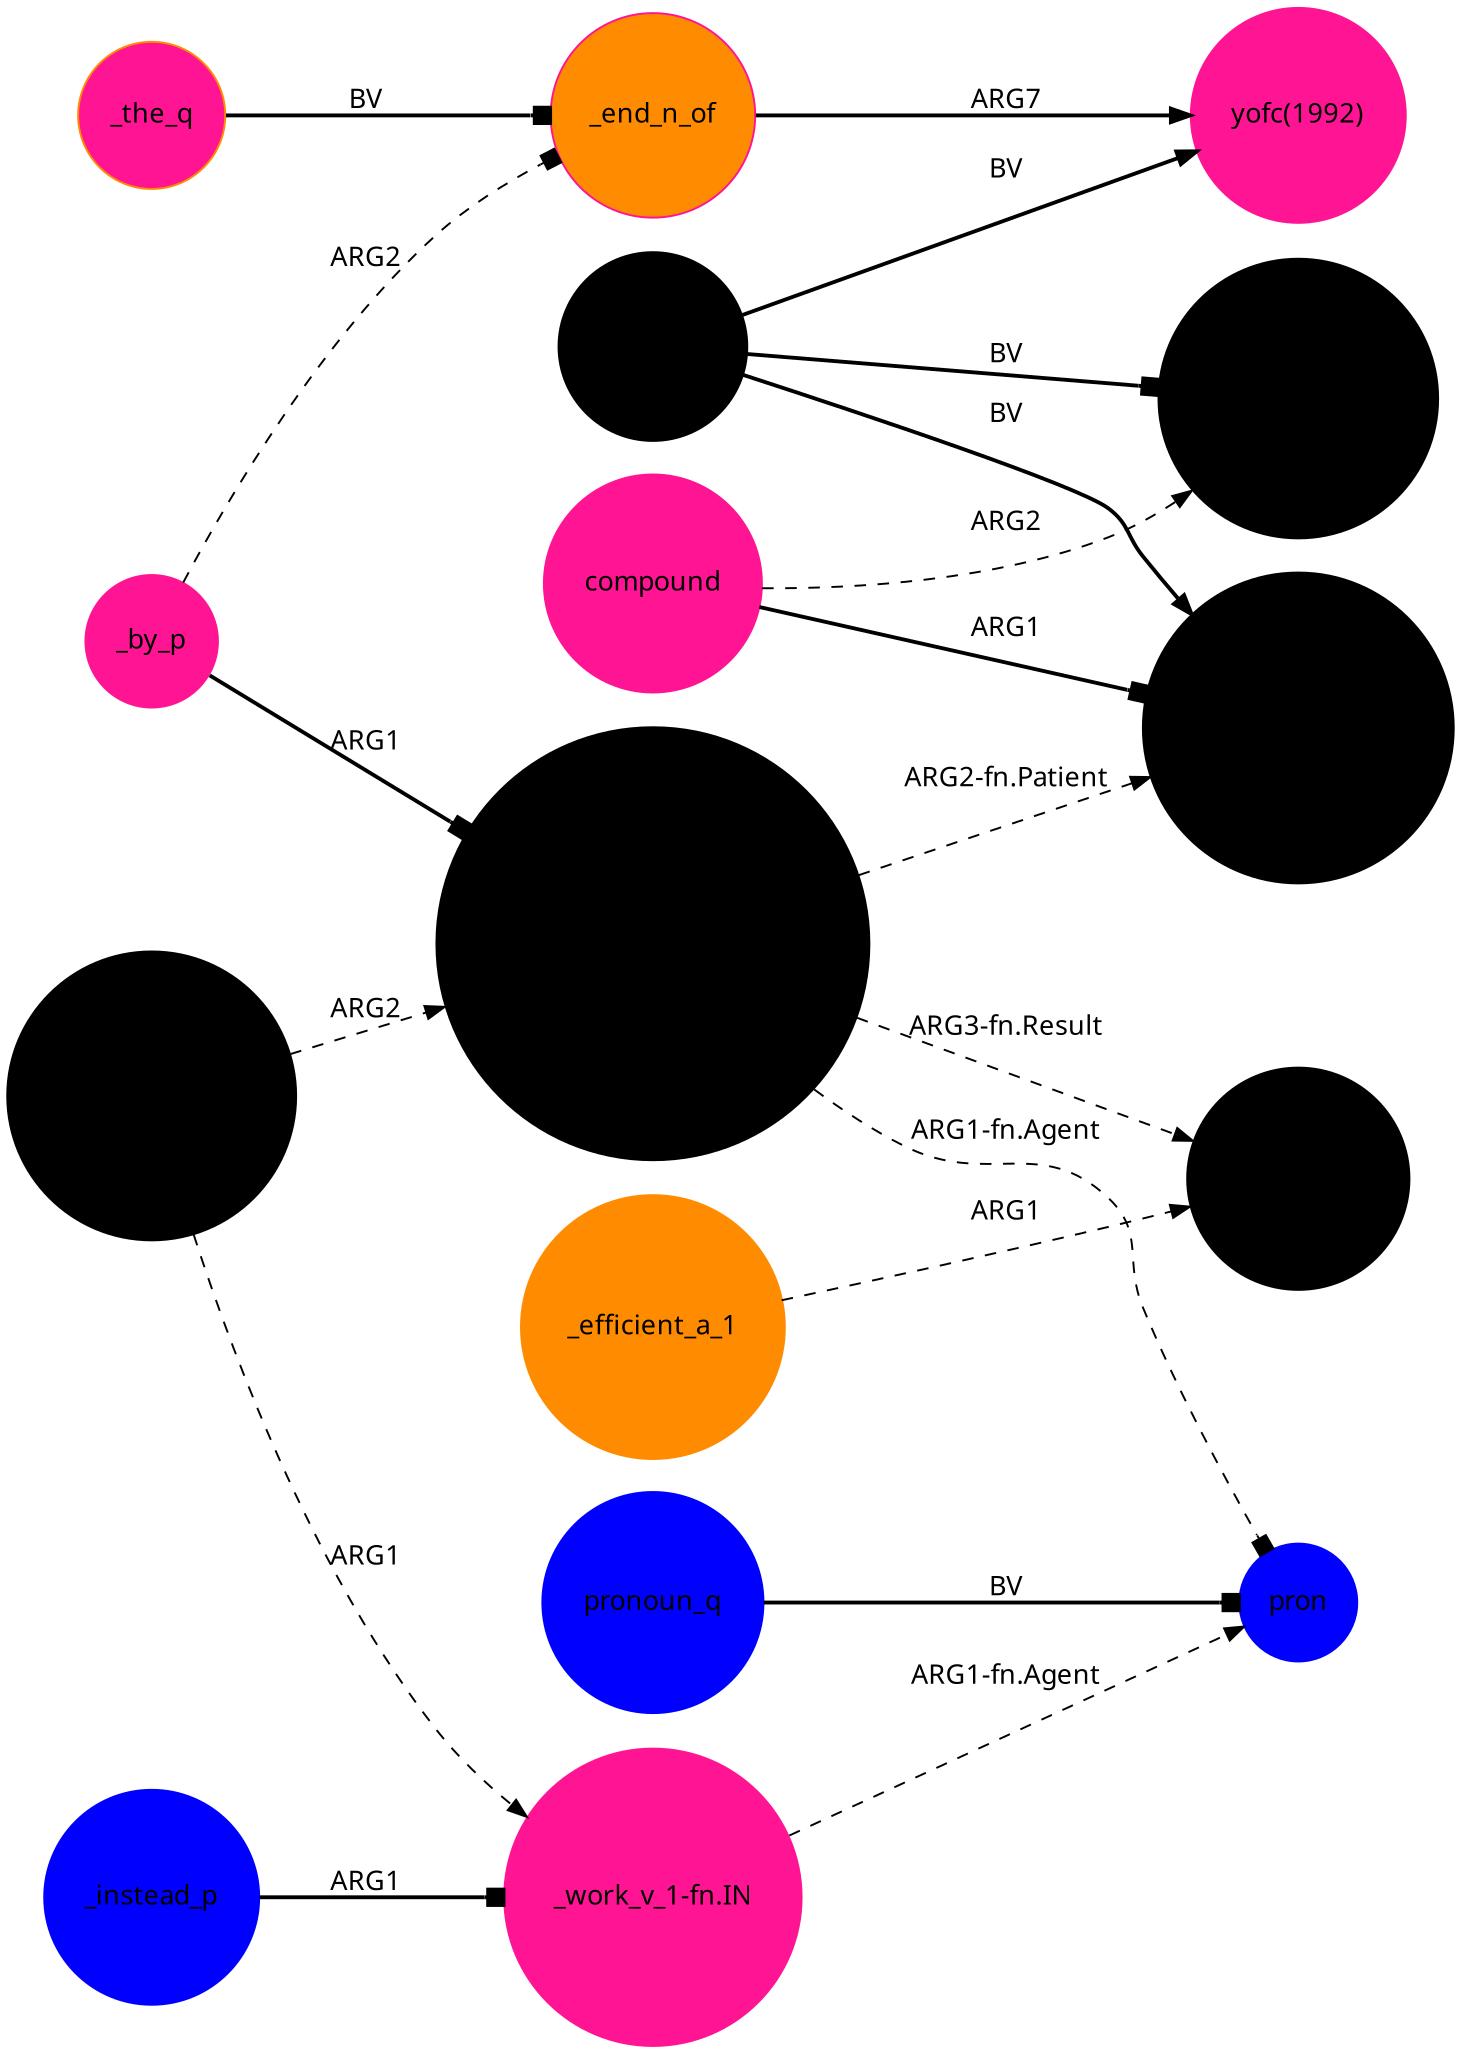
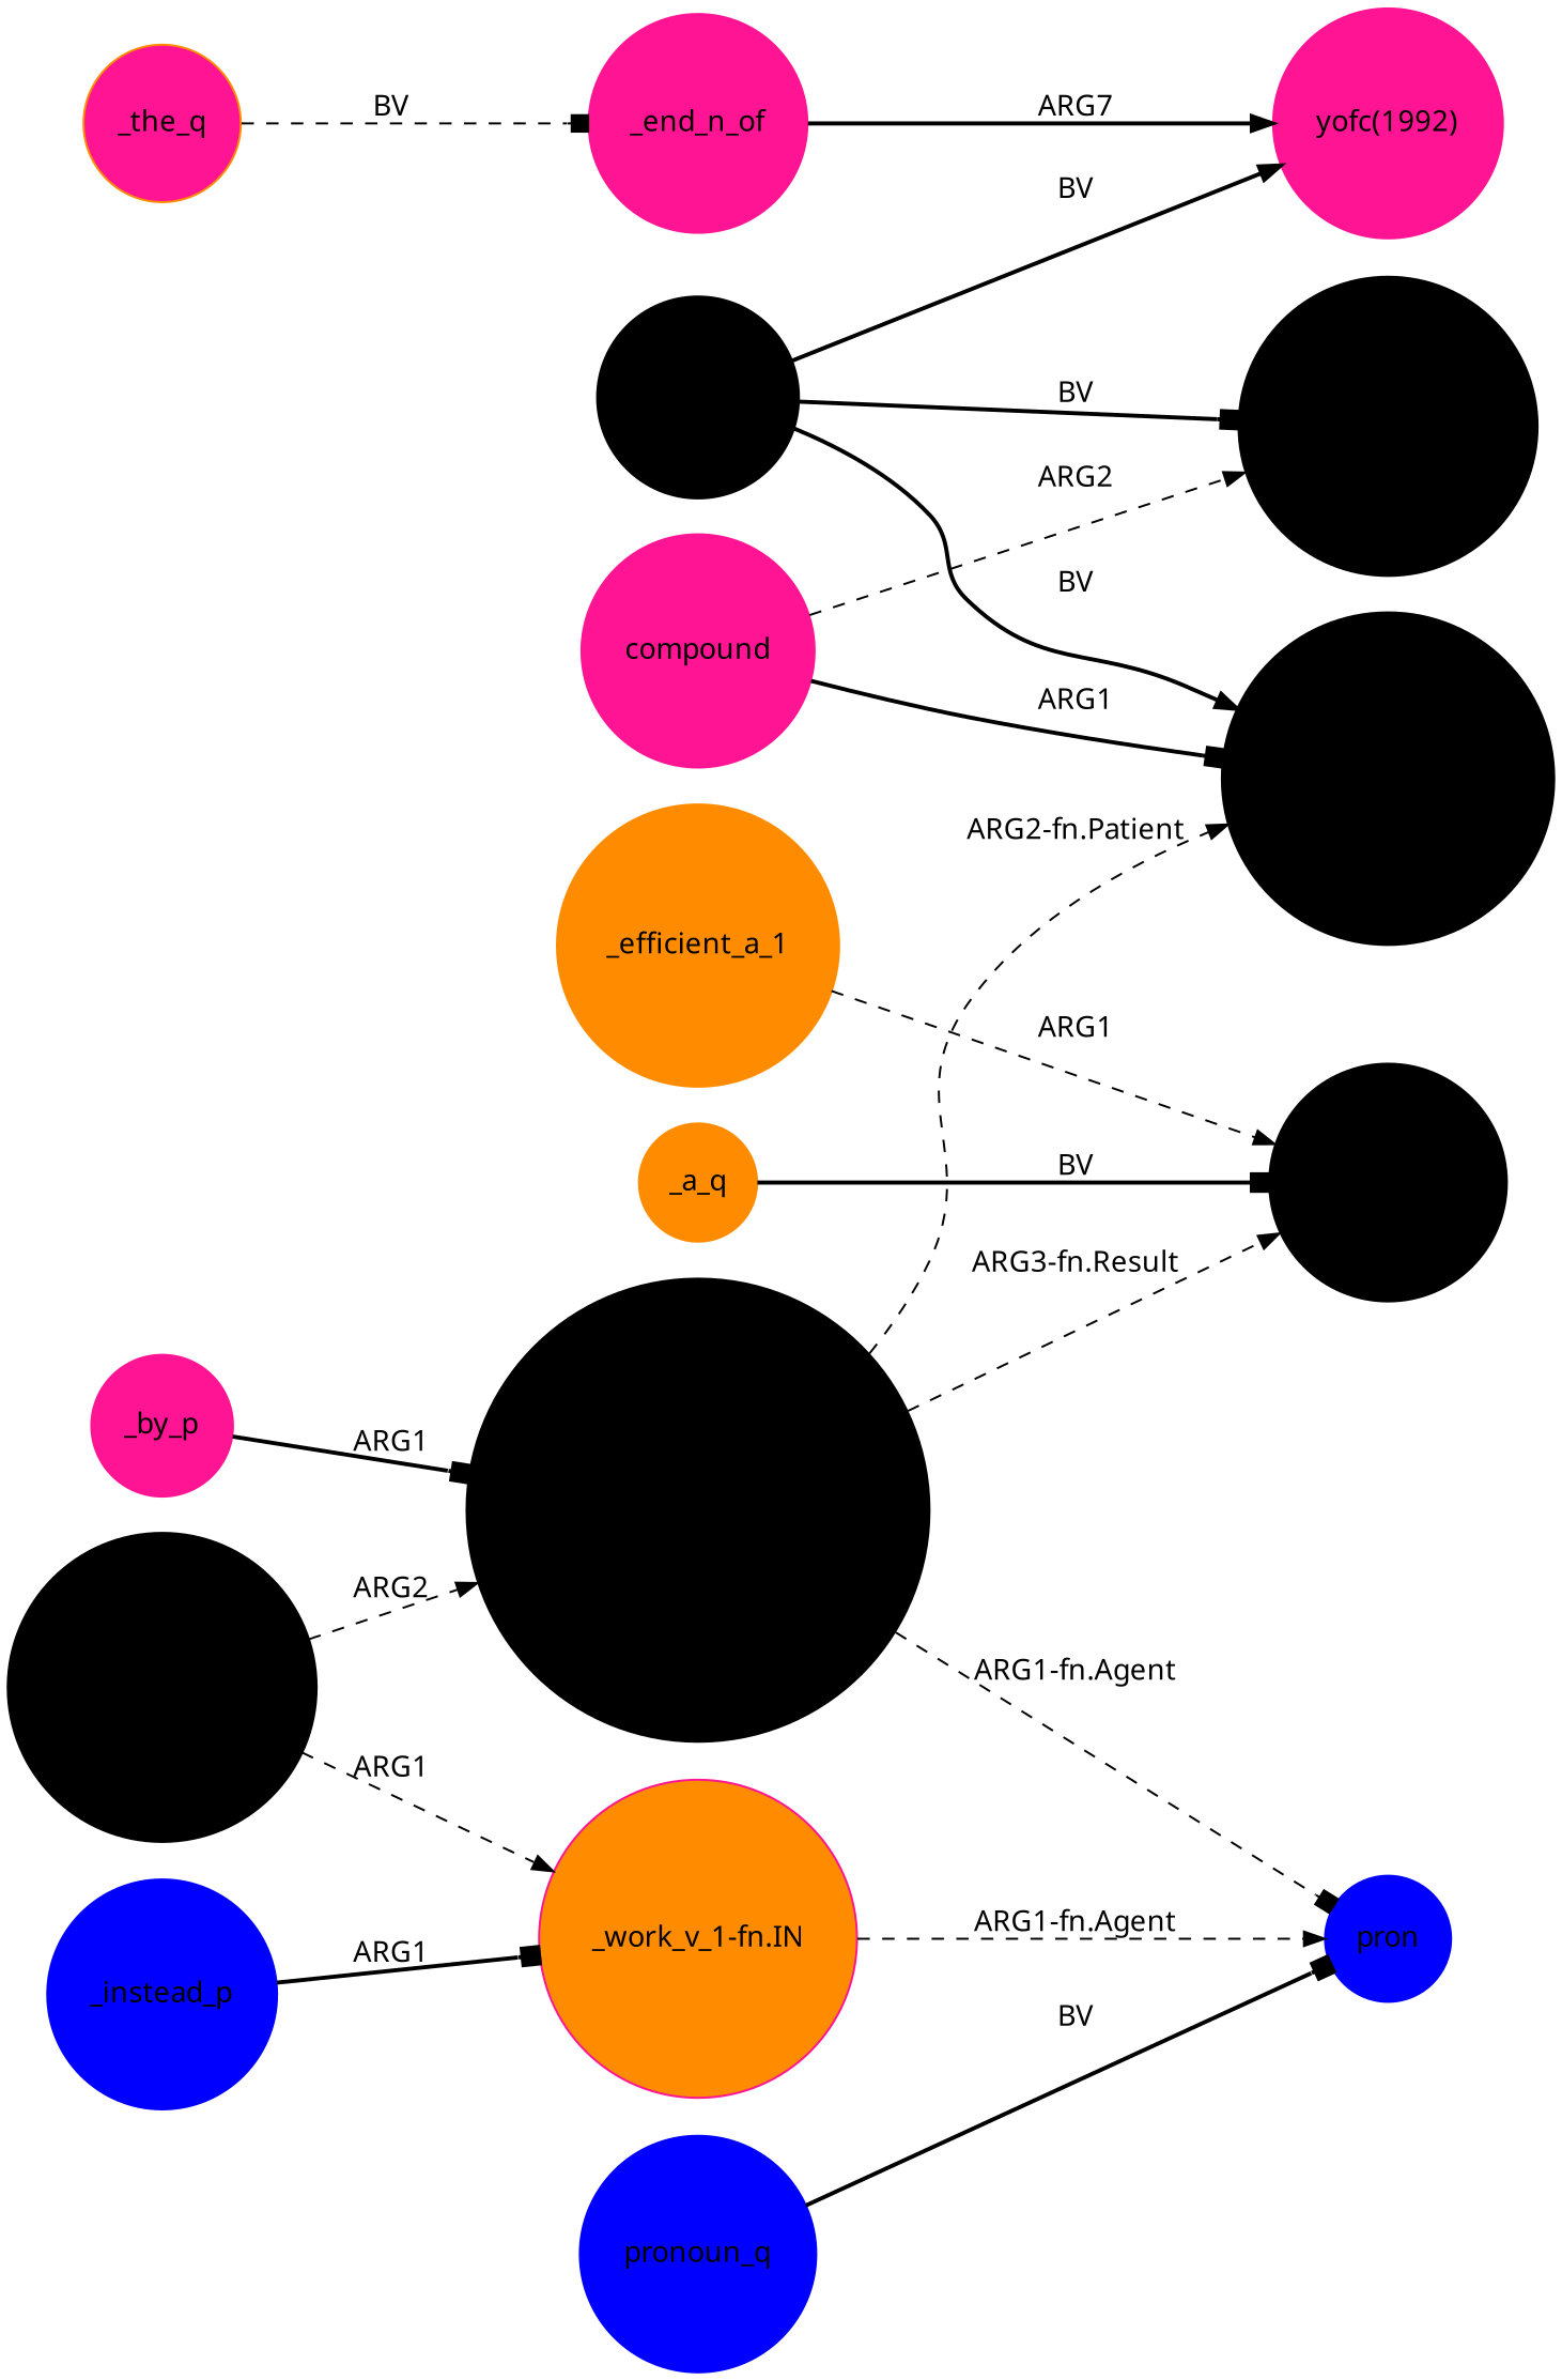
  digraph {
    fontname="Noto Sans"
    rankdir=LR
    node [color=black fontname="Noto Sans" shape=circle style=filled]
    edge [arrowhead=normal fontname="Noto Sans" style=dashed]
-   "_work_v_1-fn.IN" [color=deeppink]
+   "_work_v_1-fn.IN" [color=deeppink fillcolor=darkorange]
    "_in+order+to_x"
    "_transform_v_into-fn.NF"
    pron [color=blue]
    "named(Exterior)"
    _bank_n_of
-   _end_n_of [color=deeppink fillcolor=darkorange]
+   _end_n_of [color=deeppink]
    "yofc(1992)" [color=deeppink]
    proper_q
    "named(Banco)"
    _instead_p [color=blue]
    _the_q [color=darkorange fillcolor=deeppink]
    _by_p [color=deeppink]
    compound [color=deeppink]
    pronoun_q [color=blue]
    _efficient_a_1 [color=darkorange]
+   _a_q [color=darkorange]
    "_work_v_1-fn.IN" -> pron [label="ARG1-fn.Agent"]
    "_in+order+to_x" -> "_work_v_1-fn.IN" [label=ARG1]
    "_in+order+to_x" -> "_transform_v_into-fn.NF" [label=ARG2]
    "_transform_v_into-fn.NF" -> pron [arrowhead=box label="ARG1-fn.Agent"]
    "_transform_v_into-fn.NF" -> "named(Exterior)" [label="ARG2-fn.Patient"]
    "_transform_v_into-fn.NF" -> _bank_n_of [label="ARG3-fn.Result"]
    _end_n_of -> "yofc(1992)" [label=ARG7 style=bold]
    proper_q -> "named(Exterior)" [label=BV style=bold]
    proper_q -> "yofc(1992)" [label=BV style=bold]
    proper_q -> "named(Banco)" [arrowhead=box label=BV style=bold]
    _instead_p -> "_work_v_1-fn.IN" [arrowhead=box label=ARG1 style=bold]
-   _the_q -> _end_n_of [arrowhead=box label=BV style=bold]
+   _the_q -> _end_n_of [arrowhead=box label=BV]
    _by_p -> "_transform_v_into-fn.NF" [arrowhead=box label=ARG1 style=bold]
-   _by_p -> _end_n_of [arrowhead=box label=ARG2]
    compound -> "named(Exterior)" [arrowhead=box label=ARG1 style=bold]
    compound -> "named(Banco)" [label=ARG2]
    pronoun_q -> pron [arrowhead=box label=BV style=bold]
    _efficient_a_1 -> _bank_n_of [label=ARG1]
+   _a_q -> _bank_n_of [arrowhead=box label=BV style=bold]
  }
